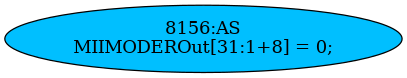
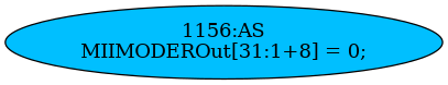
  strict digraph {
-   n1 [ast="<pyverilog.vparser.ast.Assign object at 0x7fbdee0481d0>" def_var="['MIIMODEROut']" fillcolor=deepskyblue label="8156:AS\nMIIMODEROut[31:1+8] = 0;" statements="[]" style=filled typ=Assign use_var="[]"]
+   n1 [ast="<pyverilog.vparser.ast.Assign object at 0x7fbdee0481d0>" def_var="['MIIMODEROut']" fillcolor=deepskyblue label="1156:AS\nMIIMODEROut[31:1+8] = 0;" statements="[]" style=filled typ=Assign use_var="[]"]
  }
